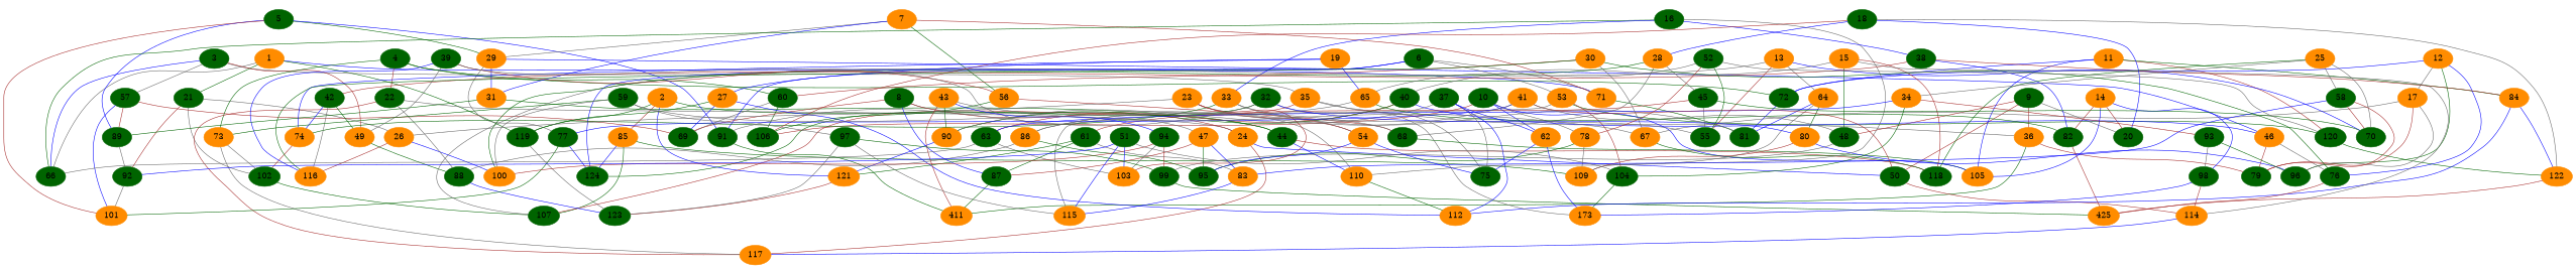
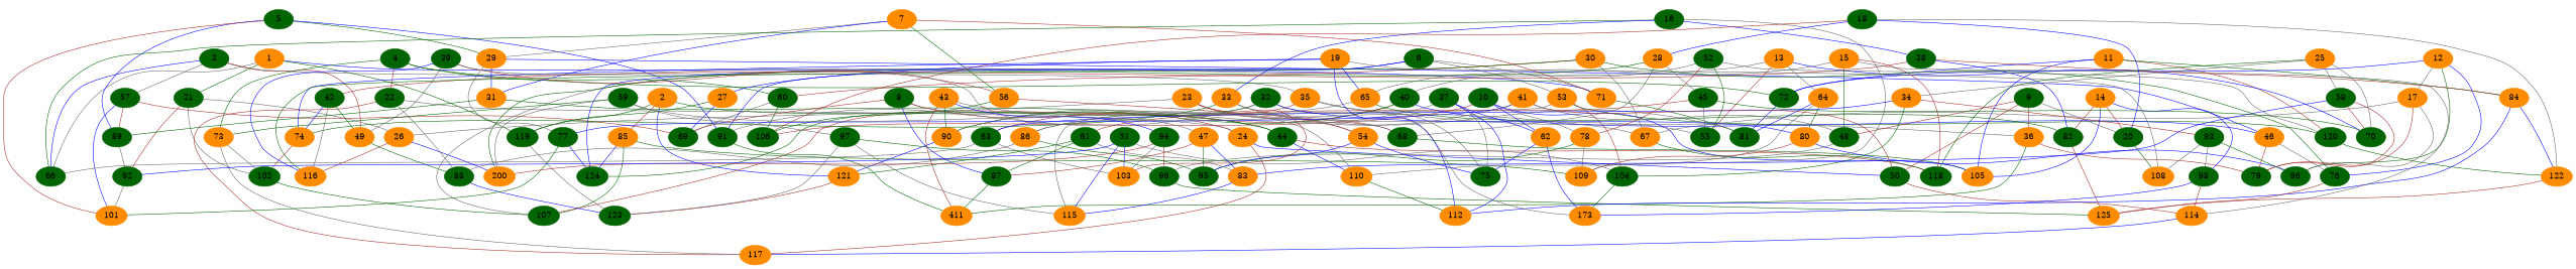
  graph {
    node [color=darkgreen style=filled]
    edge [color=gray40]
    1 [color=darkorange]
    21
    66
    71 [color=darkorange]
    119
    26 [color=darkorange]
    92
    102
    81
    123
    2 [color=darkorange]
    44
    85 [color=darkorange]
    121 [color=darkorange]
    110 [color=darkorange]
    118
    124
    107
    109 [color=darkorange]
    3
    35 [color=darkorange]
    49 [color=darkorange]
    57
    36 [color=darkorange]
    75
    88
    89
    101 [color=darkorange]
    69
    4
    22
    60
    72
    73 [color=darkorange]
    24 [color=darkorange]
    117 [color=darkorange]
    106
    29 [color=darkorange]
    5
    91
    31 [color=darkorange]
    46 [color=darkorange]
    77
    n44 [color=darkorange label=411]
    6
    53 [color=darkorange]
    120
    104
    115 [color=darkorange]
    7 [color=darkorange]
    56 [color=darkorange]
    68
+   108 [color=darkorange]
    8
    87
    50
    112 [color=darkorange]
    9
    20
    48
    79
    99
    114 [color=darkorange]
    62 [color=darkorange]
    10
    78 [color=darkorange]
    105 [color=darkorange]
    n68 [color=darkorange label=173]
    95
    11 [color=darkorange]
    84 [color=darkorange]
    122 [color=darkorange]
    12 [color=darkorange]
    17 [color=darkorange]
    76
    96
    67 [color=darkorange]
-   125 [color=darkorange label=425]
+   125 [color=darkorange]
    13 [color=darkorange]
    55
    64 [color=darkorange]
    70
    80 [color=darkorange]
    14 [color=darkorange]
    82
    98
    15 [color=darkorange]
    40
    63
    90 [color=darkorange]
    16
    33 [color=darkorange]
    38
    74 [color=darkorange]
    54 [color=darkorange]
    42
    18
    28 [color=darkorange]
-   100 [color=darkorange]
+   100 [color=darkorange label=200]
    45
    19 [color=darkorange]
    27 [color=darkorange]
    65 [color=darkorange]
    116 [color=darkorange]
    23 [color=darkorange]
    103 [color=darkorange]
    25 [color=darkorange]
    34 [color=darkorange]
    58
    93
    83 [color=darkorange]
    61
    30 [color=darkorange]
    32
    37
    86 [color=darkorange]
    39
    47 [color=darkorange]
    41 [color=darkorange]
    43 [color=darkorange]
    94
    51
    52
    59
    97
    1 -- 21 [color=darkgreen]
    1 -- 66
    1 -- 71 [color=blue]
    1 -- 119 [color=darkgreen]
    21 -- 26
    21 -- 92 [color=brown]
    21 -- 102
    71 -- 81 [color=darkgreen]
    119 -- 123
    26 -- 100 [color=blue]
    26 -- 116 [color=brown]
    92 -- 101
    102 -- 107 [color=darkgreen]
    2 -- 119 [color=darkgreen]
    2 -- 44 [color=darkgreen]
    2 -- 85 [color=brown]
    2 -- 121 [color=blue]
    44 -- 110 [color=blue]
    44 -- 118 [color=brown]
    85 -- 124 [color=blue]
    85 -- 107 [color=darkgreen]
    85 -- 109 [color=darkgreen]
    121 -- 123 [color=brown]
    110 -- 112 [color=darkgreen]
    3 -- 66 [color=blue]
    3 -- 35
    3 -- 49 [color=brown]
    3 -- 57
    35 -- 107 [color=brown]
    35 -- 36
    35 -- 75
    49 -- 88 [color=darkgreen]
    57 -- 89 [color=brown]
    57 -- 101 [color=blue]
    57 -- 69 [color=brown]
    36 -- n44 [color=darkgreen]
    36 -- 79 [color=brown]
    88 -- 123 [color=blue]
    89 -- 92
    4 -- 22 [color=brown]
    4 -- 60 [color=darkgreen]
    4 -- 72 [color=darkgreen]
    4 -- 73 [color=darkgreen]
    22 -- 88
    22 -- 24
    22 -- 117 [color=brown]
    60 -- 69
    60 -- 106 [color=darkgreen]
    72 -- 81 [color=blue]
    73 -- 102
    73 -- 117
    24 -- 117 [color=brown]
    24 -- 50 [color=blue]
    29 -- 31 [color=blue]
    29 -- 46 [color=blue]
    29 -- 77
    5 -- 89 [color=blue]
    5 -- 101 [color=brown]
    5 -- 29 [color=darkgreen]
    5 -- 91 [color=blue]
    91 -- n44 [color=darkgreen]
    31 -- 44 [color=darkgreen]
    31 -- 89 [color=darkgreen]
    46 -- 79 [color=brown]
    46 -- 76
    77 -- 124 [color=blue]
    77 -- 101 [color=darkgreen]
    6 -- 71
    6 -- 124 [color=blue]
    6 -- 91 [color=blue]
    6 -- 53
    53 -- 120 [color=darkgreen]
    53 -- 104 [color=brown]
    53 -- 115
    120 -- 122 [color=darkgreen]
    104 -- n68 [color=darkgreen]
    7 -- 71 [color=brown]
    7 -- 29
    7 -- 31 [color=blue]
    7 -- 56 [color=darkgreen]
    56 -- 106 [color=darkgreen]
    56 -- 68 [color=brown]
    68 -- 105 [color=darkgreen]
    8 -- 110
    8 -- 69 [color=brown]
    8 -- 24 [color=brown]
    8 -- 87 [color=blue]
    87 -- n44 [color=darkgreen]
    50 -- 114 [color=brown]
    9 -- 36 [color=brown]
    9 -- 50 [color=brown]
    9 -- 20
    9 -- 48 [color=brown]
+   20 -- 108 [color=darkgreen]
    48 -- 99
    99 -- 125 [color=darkgreen]
    114 -- 117 [color=blue]
    62 -- 75 [color=blue]
    62 -- n68 [color=blue]
    10 -- 106 [color=brown]
    10 -- 62 [color=blue]
    10 -- 78
    10 -- 105 [color=blue]
    78 -- 109
    78 -- 95 [color=darkgreen]
    11 -- 72 [color=blue]
    11 -- 120 [color=brown]
    11 -- 105 [color=blue]
    11 -- 84 [color=darkgreen]
    84 -- 112 [color=blue]
    84 -- 122 [color=blue]
    122 -- 125 [color=brown]
    12 -- 72 [color=blue]
    12 -- 17
    12 -- 76 [color=blue]
    12 -- 96 [color=darkgreen]
    17 -- 79 [color=brown]
    17 -- 96
    17 -- 67
    76 -- 125 [color=brown]
    67 -- 118 [color=darkgreen]
    13 -- 107
    13 -- 55 [color=brown]
    13 -- 64
    13 -- 70 [color=blue]
    64 -- 81 [color=blue]
    64 -- 110
    64 -- 80 [color=darkgreen]
    80 -- 109 [color=brown]
    80 -- 96 [color=blue]
    14 -- 20 [color=brown]
    14 -- 105 [color=blue]
    14 -- 82 [color=brown]
    14 -- 98 [color=blue]
    82 -- 125 [color=brown]
    98 -- 114 [color=brown]
    98 -- n68 [color=blue]
    15 -- 118 [color=brown]
    15 -- 48 [color=darkgreen]
    15 -- 114
    15 -- 40
    40 -- 46 [color=blue]
    40 -- 63 [color=brown]
    40 -- 90 [color=darkgreen]
    63 -- 66
    63 -- 103
    90 -- 121 [color=blue]
    16 -- 66 [color=darkgreen]
    16 -- 109
    16 -- 33 [color=blue]
    16 -- 38 [color=blue]
    33 -- 81
    33 -- 74 [color=darkgreen]
    33 -- 54
    38 -- 84 [color=brown]
    38 -- 82 [color=blue]
    38 -- 42 [color=brown]
    74 -- 102 [color=brown]
    54 -- 75 [color=blue]
    54 -- 95 [color=blue]
    42 -- 49 [color=darkgreen]
    42 -- 74 [color=blue]
    42 -- 116
    18 -- 106 [color=brown]
    18 -- 20 [color=blue]
    18 -- 122
    18 -- 28 [color=blue]
    28 -- 68
    28 -- 100 [color=darkgreen]
    28 -- 45
    45 -- 55
    45 -- 70 [color=darkgreen]
    45 -- 61 [color=brown]
+   19 -- 108
    19 -- 74 [color=blue]
    19 -- 27 [color=blue]
    19 -- 65 [color=blue]
    27 -- 119 [color=darkgreen]
    27 -- 69 [color=blue]
-   27 -- 112 [color=blue]
+   19 -- 112 [color=blue]
    65 -- 82 [color=darkgreen]
    65 -- 90
    23 -- 26
    23 -- 55
    23 -- 54 [color=brown]
    23 -- 103 [color=brown]
    25 -- 118 [color=darkgreen]
    25 -- 70
    25 -- 34
    25 -- 58
    34 -- 104 [color=darkgreen]
    34 -- 63 [color=blue]
    34 -- 93 [color=brown]
    58 -- 79 [color=brown]
    58 -- 70 [color=brown]
    58 -- 83 [color=blue]
+   93 -- 108
    93 -- 96 [color=darkgreen]
    93 -- 98
    83 -- 115 [color=blue]
    61 -- 121 [color=darkgreen]
    61 -- 87 [color=darkgreen]
    61 -- 83
    30 -- 60 [color=brown]
    30 -- 76 [color=darkgreen]
    30 -- 67
    30 -- 116 [color=darkgreen]
    32 -- 124 [color=darkgreen]
    32 -- 91
    32 -- n68
    32 -- 80 [color=blue]
    37 -- 75
    37 -- 112 [color=blue]
    37 -- 62 [color=blue]
    37 -- 86
    86 -- 88
    86 -- 95 [color=darkgreen]
    39 -- 49
    39 -- 56 [color=brown]
    39 -- 116 [color=blue]
    39 -- 47
    47 -- 87 [color=brown]
    47 -- 95 [color=darkgreen]
    47 -- 83 [color=blue]
    41 -- 77 [color=blue]
    41 -- 50 [color=brown]
    41 -- 48
    41 -- 86
    43 -- n44 [color=brown]
    43 -- 67
    43 -- 90 [color=darkgreen]
    43 -- 94 [color=blue]
    94 -- 99 [color=brown]
    94 -- 100 [color=brown]
    94 -- 103
    51 -- 92 [color=blue]
    51 -- 104
    51 -- 115 [color=blue]
    51 -- 103 [color=blue]
    52 -- 120
    52 -- 78 [color=brown]
    52 -- 55 [color=darkgreen]
    52 -- 65
    59 -- 73 [color=darkgreen]
    59 -- 68
    59 -- 100
    59 -- 97
    97 -- 123
    97 -- 115
    97 -- 99 [color=darkgreen]
  }
